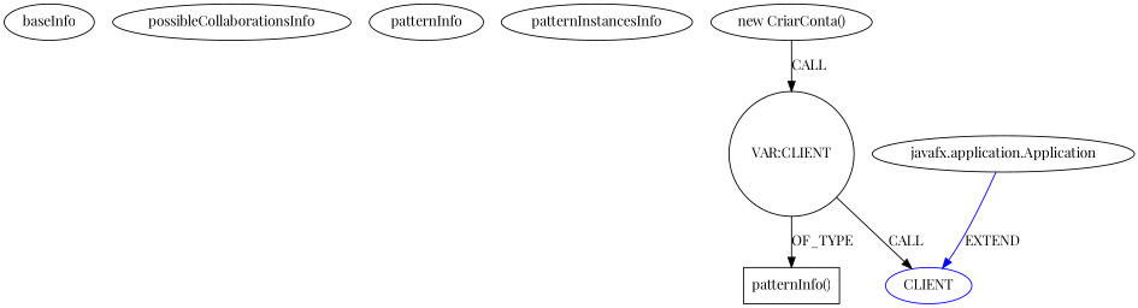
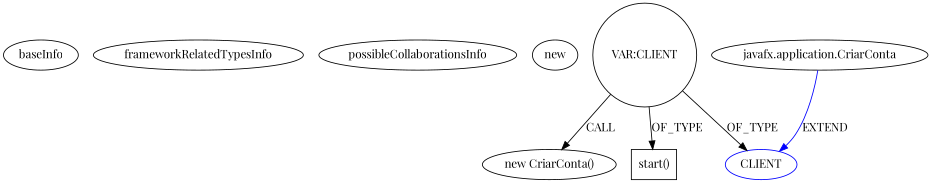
  digraph {
    fontname="Playfair Display"
    node [fontname="Playfair Display"]
    edge [fontname="Playfair Display"]
    baseInfo [category=pattern graphId=4549 isAnonymous=false possibleRelation=false]
+   frameworkRelatedTypesInfo
    possibleCollaborationsInfo
-   patternInfo [frequency=2.0 patternRootClient=null]
-   patternInstancesInfo [0="nandoacoelho-SGFP-Sistema-Gerenciador-Financeiro-Pessoal~/nandoacoelho-SGFP-Sistema-Gerenciador-Financeiro-Pessoal/SGFP-Sistema-Gerenciador-Financeiro-Pessoal-master/src/sample/Login.java~Login~3743" 1="nandoacoelho-SGFP-Sistema-Gerenciador-Financeiro-Pessoal~/nandoacoelho-SGFP-Sistema-Gerenciador-Financeiro-Pessoal/SGFP-Sistema-Gerenciador-Financeiro-Pessoal-master/src/sample/Login.java~void start(javafx.stage.Stage)~3745"]
+   patternInfo [frequency=2.0 patternRootClient=null label=new]
    n6 [isFrameworkType=false label="new CriarConta()" vertexType=CONSTRUCTOR_CALL]
    n7 [isFrameworkType=false label="VAR:CLIENT" shape=circle vertexType=VARIABLE_EXPRESION]
-   n8 [isFrameworkType=false label="patternInfo()" shape=box vertexType=INSIDE_CALL]
+   n8 [isFrameworkType=false label="start()" shape=box vertexType=INSIDE_CALL]
    n9 [color=blue isFrameworkType=false label=CLIENT vertexType=REFERENCE_CLIENT_CLASS_DECLARATION]
-   n10 [isFrameworkType=false label="javafx.application.Application" vertexType=FRAMEWORK_CLASS_TYPE]
-   n6 -> n7 [label=CALL]
+   n10 [isFrameworkType=false label="javafx.application.CriarConta" vertexType=FRAMEWORK_CLASS_TYPE]
+   n7 -> n6 [label=CALL]
    n7 -> n8 [label=OF_TYPE]
-   n7 -> n9 [label=CALL]
+   n7 -> n9 [label=OF_TYPE]
    n10 -> n9 [color=blue label=EXTEND]
  }
